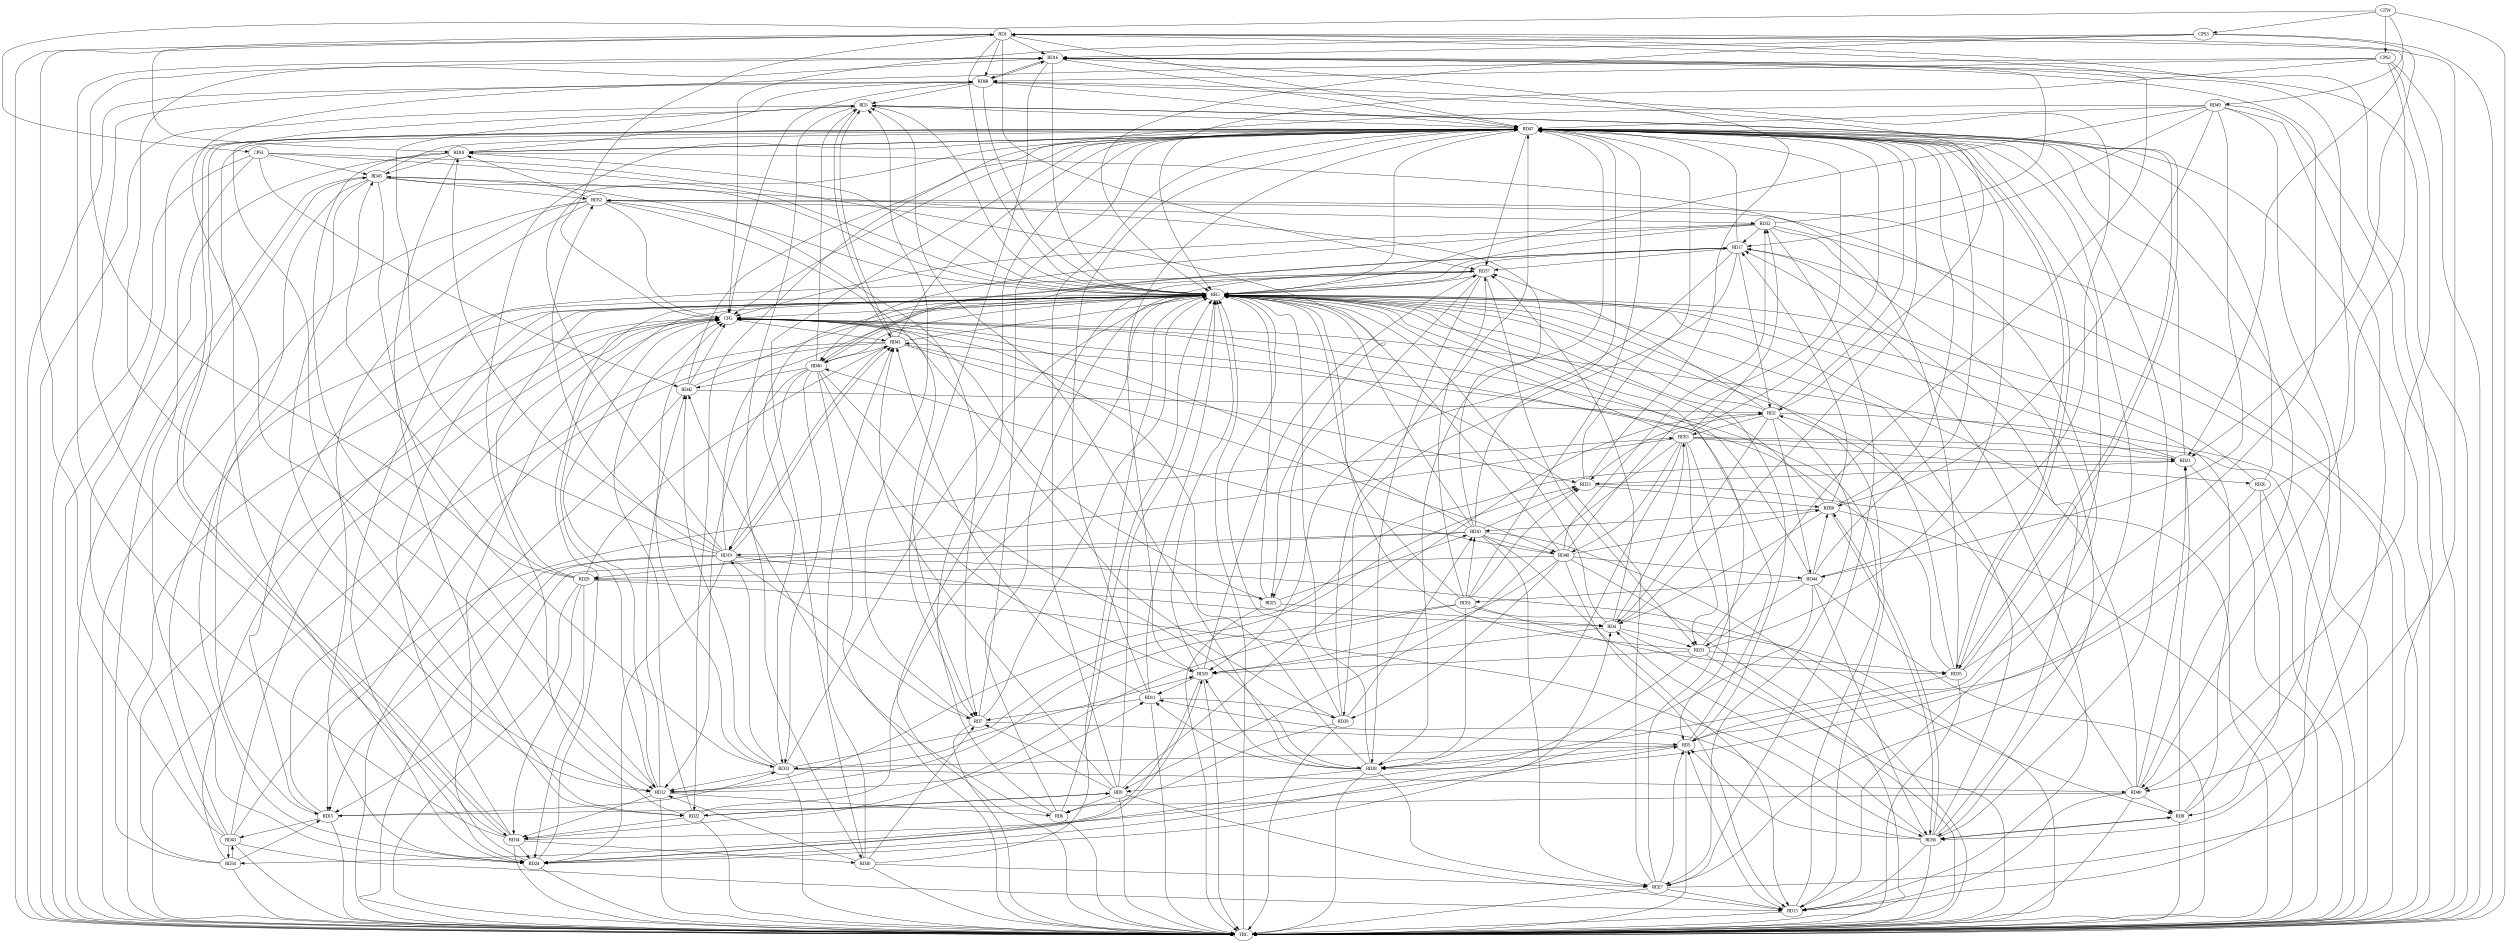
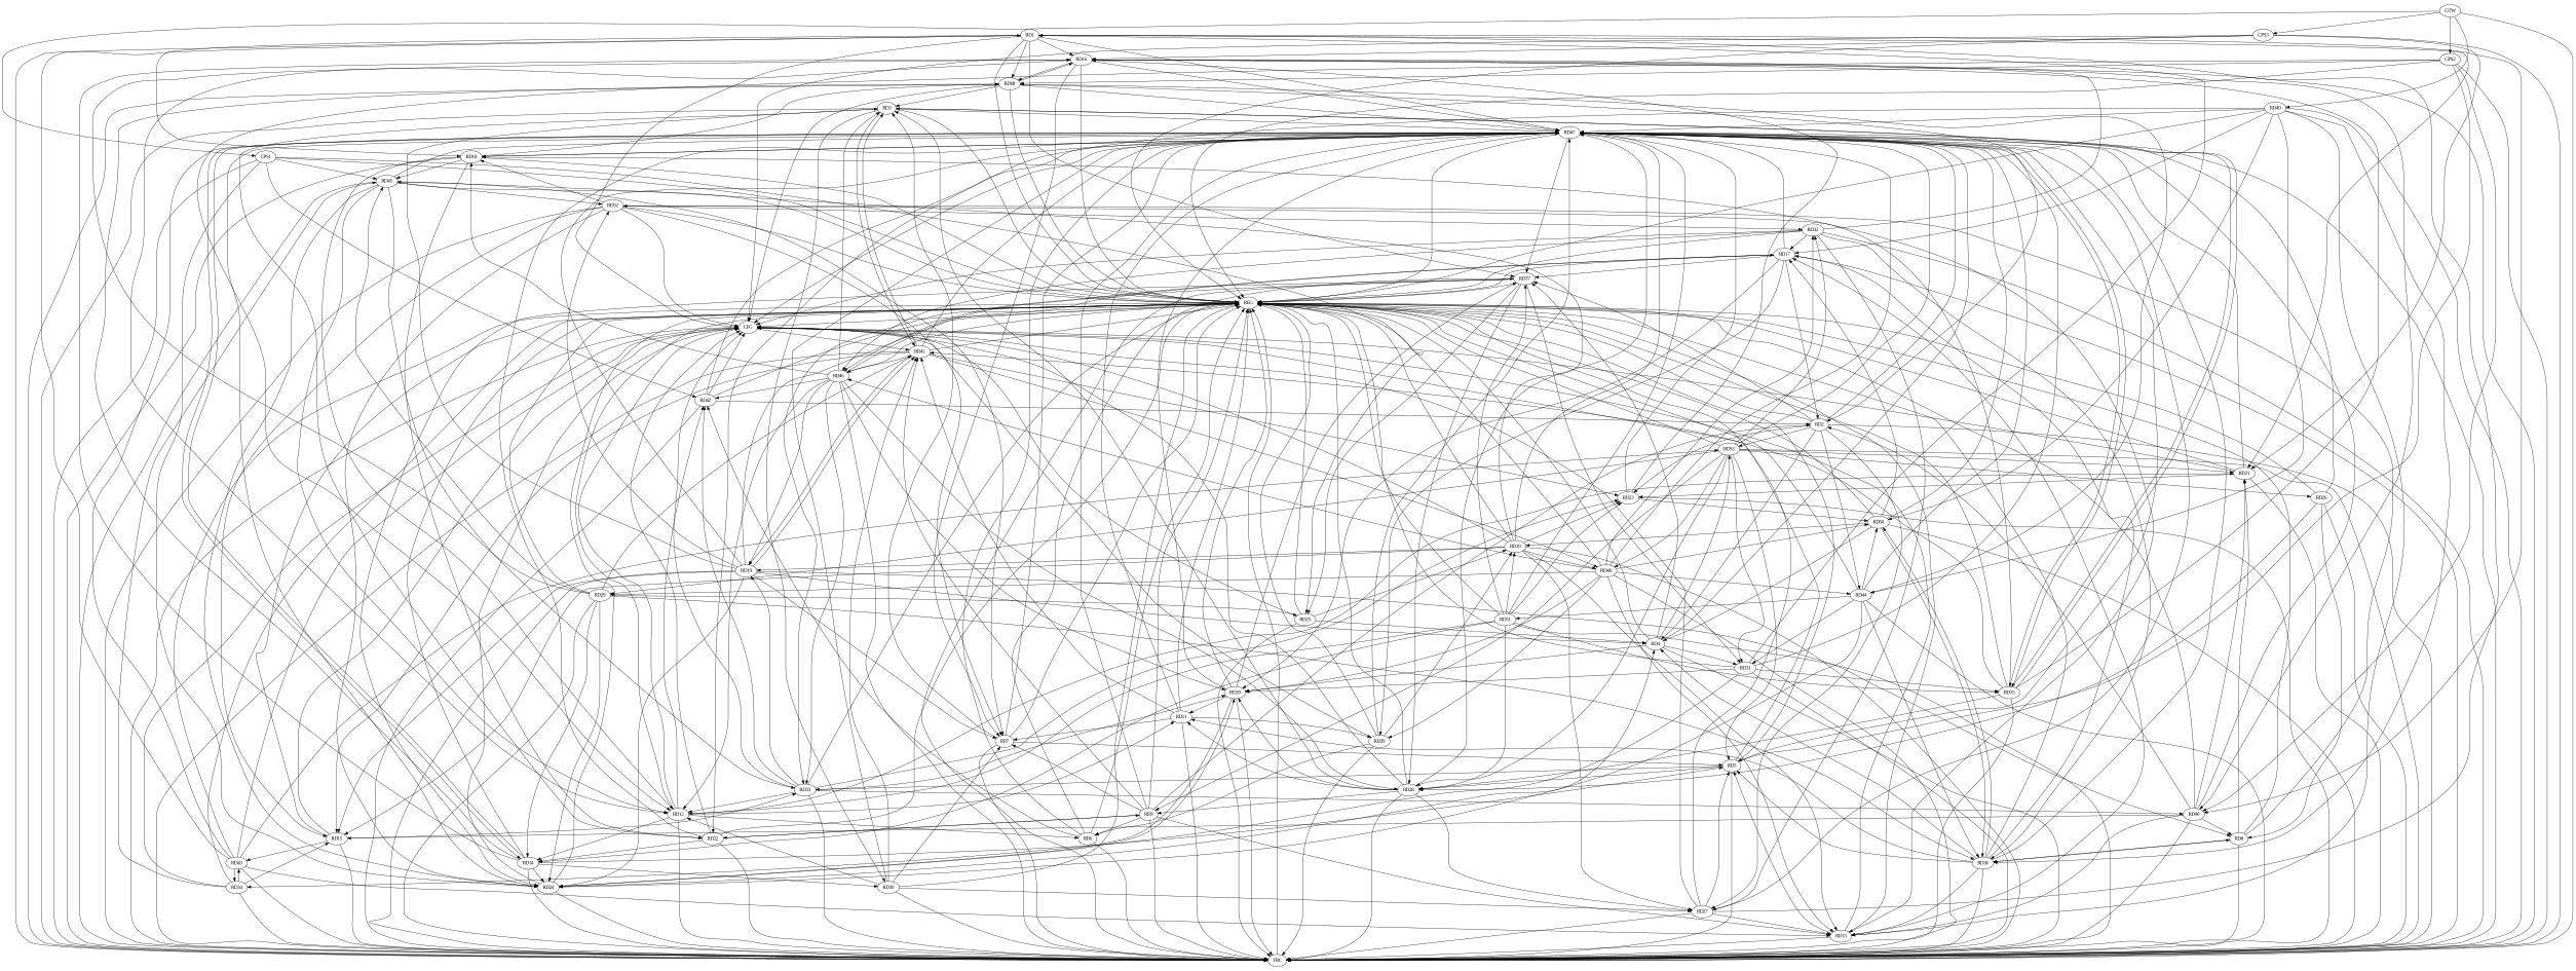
  strict digraph {
    fontname="Liberation Serif"
    node [fontname="Liberation Serif"]
    edge [fontname="Liberation Serif"]
    n1 [label=RD1]
    n2 [label=RD16]
    n3 [label=RD18]
    n4 [label=RD21]
    n5 [label=RD37]
    n6 [label=RD68]
    n7 [label=RD40]
    n8 [label=RD47]
    n9 [label=REG]
    n10 [label=CFG]
    n11 [label=TRC]
    n12 [label=RD7]
    n13 [label=RD12]
    n14 [label=RD22]
    n15 [label=RD45]
    n16 [label=RD23]
    n17 [label=RD31]
    n18 [label=RD28]
    n19 [label=RD33]
    n20 [label=RD24]
    n21 [label=RD25]
    n22 [label=RD2]
    n23 [label=RD3]
    n24 [label=RD8]
    n25 [label=RD13]
    n26 [label=RD15]
    n27 [label=RD35]
    n28 [label=RD14]
    n29 [label=RD41]
    n30 [label=RD4]
    n31 [label=RD27]
    n32 [label=RD44]
    n33 [label=RD53]
    n34 [label=RD20]
    n35 [label=RD50]
    n36 [label=RD5]
    n37 [label=RD36]
    n38 [label=RD51]
    n39 [label=RD9]
    n40 [label=RD48]
    n41 [label=RD26]
    n42 [label=RD29]
    n43 [label=RD32]
    n44 [label=RD30]
    n45 [label=RD19]
    n46 [label=RD46]
    n47 [label=RD11]
    n48 [label=RD34]
    n49 [label=RD42]
    n50 [label=RD6]
    n51 [label=RD52]
    n52 [label=RD17]
    n53 [label=RD10]
    n54 [label=RD43]
    n55 [label=RD39]
    n56 [label=RD49]
    n57 [label=CPS1]
    n58 [label=CPS2]
    n59 [label=CPS3]
    n60 [label=GTW]
    n1 -> n2
    n1 -> n3
    n1 -> n4
    n1 -> n5
    n1 -> n6
    n1 -> n7
    n1 -> n8
    n1 -> n9
    n1 -> n10
    n1 -> n11
    n2 -> n6
    n2 -> n7
    n2 -> n8
    n2 -> n9
    n2 -> n11
    n2 -> n12
    n2 -> n13
    n3 -> n6
    n3 -> n8
    n3 -> n9
    n3 -> n11
    n3 -> n13
    n3 -> n14
    n3 -> n15
    n4 -> n8
    n4 -> n9
    n4 -> n10
    n4 -> n11
    n4 -> n16
    n5 -> n9
    n5 -> n11
    n5 -> n17
    n5 -> n18
    n5 -> n19
    n5 -> n20
    n5 -> n21
    n6 -> n2
    n6 -> n8
    n6 -> n9
    n6 -> n10
    n6 -> n11
    n6 -> n22
    n6 -> n23
    n7 -> n4
    n7 -> n8
    n7 -> n9
    n7 -> n11
    n7 -> n22
    n7 -> n24
    n7 -> n25
    n7 -> n26
    n8 -> n3
    n8 -> n5
    n8 -> n9
    n8 -> n10
    n8 -> n11
    n8 -> n27
    n8 -> n28
    n9 -> n10
    n10 -> n11
    n10 -> n29
    n11 -> n9
    n12 -> n8
    n12 -> n9
    n12 -> n11
    n12 -> n23
    n12 -> n36
    n13 -> n4
    n13 -> n9
    n13 -> n10
    n13 -> n11
    n13 -> n28
    n13 -> n47
    n13 -> n49
    n13 -> n50
    n14 -> n8
    n14 -> n9
    n14 -> n10
    n14 -> n11
    n14 -> n28
    n14 -> n39
    n15 -> n8
    n15 -> n9
    n15 -> n11
    n15 -> n12
    n15 -> n13
    n15 -> n19
    n15 -> n20
    n15 -> n51
    n16 -> n2
    n16 -> n8
    n16 -> n11
    n16 -> n35
    n17 -> n1
    n17 -> n8
    n17 -> n9
    n17 -> n11
    n17 -> n27
    n17 -> n34
    n17 -> n48
    n18 -> n8
    n18 -> n9
    n18 -> n10
    n18 -> n11
    n18 -> n23
    n18 -> n31
    n18 -> n34
    n18 -> n39
    n18 -> n47
    n19 -> n7
    n19 -> n9
    n19 -> n10
    n19 -> n11
    n19 -> n13
    n19 -> n16
    n19 -> n34
    n19 -> n45
    n19 -> n49
    n20 -> n8
    n20 -> n9
    n20 -> n10
    n20 -> n11
    n20 -> n30
    n20 -> n34
    n21 -> n9
    n21 -> n10
    n21 -> n11
    n21 -> n30
    n21 -> n53
    n22 -> n5
    n22 -> n8
    n22 -> n9
    n22 -> n11
    n22 -> n16
    n22 -> n30
    n22 -> n31
    n22 -> n32
    n22 -> n33
    n23 -> n8
    n23 -> n9
    n23 -> n11
    n23 -> n14
    n23 -> n27
    n23 -> n29
    n23 -> n44
    n24 -> n4
    n24 -> n9
    n24 -> n11
    n24 -> n37
    n24 -> n51
    n25 -> n9
    n25 -> n10
    n25 -> n11
    n25 -> n36
    n25 -> n52
    n26 -> n9
    n26 -> n10
    n26 -> n11
    n26 -> n19
    n26 -> n54
    n27 -> n2
    n27 -> n3
    n27 -> n8
    n27 -> n9
    n27 -> n11
    n27 -> n18
    n27 -> n23
    n27 -> n29
    n28 -> n2
    n28 -> n6
    n28 -> n8
    n28 -> n9
    n28 -> n11
    n28 -> n20
    n28 -> n36
    n28 -> n44
    n29 -> n8
    n29 -> n9
    n29 -> n11
    n29 -> n16
    n29 -> n23
    n29 -> n26
    n29 -> n40
    n29 -> n45
    n29 -> n46
    n30 -> n5
    n30 -> n8
    n30 -> n9
    n30 -> n11
    n30 -> n17
    n30 -> n33
    n30 -> n34
    n31 -> n1
    n31 -> n8
    n31 -> n9
    n31 -> n10
    n31 -> n11
    n31 -> n25
    n31 -> n36
    n32 -> n6
    n32 -> n8
    n32 -> n9
    n32 -> n11
    n32 -> n17
    n32 -> n20
    n32 -> n35
    n32 -> n37
    n32 -> n38
    n33 -> n4
    n33 -> n8
    n33 -> n9
    n33 -> n11
    n33 -> n17
    n33 -> n18
    n33 -> n36
    n33 -> n39
    n33 -> n40
    n33 -> n41
    n33 -> n42
    n33 -> n43
    n34 -> n5
    n34 -> n8
    n34 -> n9
    n34 -> n11
    n34 -> n20
    n34 -> n47
    n35 -> n8
    n35 -> n9
    n35 -> n11
    n35 -> n30
    n35 -> n37
    n35 -> n52
    n35 -> n53
    n36 -> n8
    n36 -> n9
    n36 -> n10
    n36 -> n11
    n36 -> n18
    n36 -> n19
    n37 -> n8
    n37 -> n9
    n37 -> n11
    n37 -> n24
    n37 -> n25
    n37 -> n30
    n37 -> n35
    n37 -> n36
    n37 -> n47
    n37 -> n52
    n38 -> n5
    n38 -> n8
    n38 -> n9
    n38 -> n11
    n38 -> n13
    n38 -> n16
    n38 -> n18
    n38 -> n27
    n38 -> n28
    n38 -> n53
    n39 -> n8
    n39 -> n9
    n39 -> n11
    n39 -> n12
    n39 -> n14
    n39 -> n22
    n39 -> n25
    n39 -> n29
    n39 -> n50
    n40 -> n8
    n40 -> n9
    n40 -> n11
    n40 -> n25
    n40 -> n32
    n40 -> n34
    n40 -> n35
    n40 -> n42
    n40 -> n43
    n40 -> n46
    n40 -> n55
    n41 -> n8
    n41 -> n9
    n41 -> n11
    n41 -> n18
    n41 -> n24
    n42 -> n2
    n42 -> n9
    n42 -> n11
    n42 -> n15
    n42 -> n20
    n42 -> n21
    n42 -> n28
    n42 -> n29
    n42 -> n37
    n43 -> n2
    n43 -> n9
    n43 -> n10
    n43 -> n11
    n43 -> n31
    n43 -> n37
    n43 -> n46
    n43 -> n52
    n44 -> n8
    n44 -> n9
    n44 -> n11
    n44 -> n12
    n44 -> n13
    n44 -> n29
    n44 -> n31
-   n45 -> n3
+   n46 -> n3
    n45 -> n8
    n45 -> n9
    n45 -> n11
    n45 -> n12
    n45 -> n20
    n45 -> n23
    n45 -> n24
    n45 -> n26
    n45 -> n29
    n45 -> n30
    n45 -> n51
    n46 -> n9
    n46 -> n11
    n46 -> n13
    n46 -> n18
    n46 -> n19
    n46 -> n23
    n46 -> n34
    n46 -> n45
    n46 -> n49
    n46 -> n52
    n47 -> n8
    n47 -> n9
    n47 -> n11
    n47 -> n12
    n47 -> n29
    n47 -> n55
    n48 -> n9
    n48 -> n10
    n48 -> n11
    n48 -> n15
    n48 -> n26
    n48 -> n54
    n49 -> n8
    n49 -> n9
    n49 -> n10
    n49 -> n11
    n49 -> n22
    n50 -> n5
    n50 -> n8
    n50 -> n9
    n50 -> n11
    n50 -> n49
    n51 -> n3
    n51 -> n9
    n51 -> n10
    n51 -> n11
    n51 -> n12
    n51 -> n20
    n51 -> n25
    n51 -> n26
    n51 -> n43
    n52 -> n5
    n52 -> n8
    n52 -> n9
    n52 -> n11
    n52 -> n22
    n52 -> n34
    n52 -> n46
    n52 -> n55
    n53 -> n8
    n53 -> n9
    n53 -> n10
    n53 -> n11
    n53 -> n15
    n53 -> n16
    n53 -> n25
    n53 -> n26
    n53 -> n31
    n53 -> n40
    n53 -> n45
    n54 -> n1
    n54 -> n8
    n54 -> n9
    n54 -> n10
    n54 -> n11
    n54 -> n25
    n54 -> n33
    n54 -> n48
    n55 -> n8
    n55 -> n9
    n55 -> n10
    n55 -> n11
    n55 -> n50
    n55 -> n53
    n56 -> n8
    n56 -> n9
    n56 -> n11
    n56 -> n14
    n56 -> n25
    n56 -> n32
    n56 -> n35
    n56 -> n37
    n56 -> n52
    n57 -> n9
    n57 -> n11
    n57 -> n15
    n57 -> n20
    n57 -> n21
    n57 -> n49
    n58 -> n6
    n58 -> n7
    n58 -> n9
    n58 -> n11
    n58 -> n13
    n58 -> n36
    n59 -> n2
    n59 -> n4
    n59 -> n9
    n59 -> n10
    n59 -> n11
    n60 -> n11
    n60 -> n56
    n60 -> n57
    n60 -> n58
    n60 -> n59
  }
